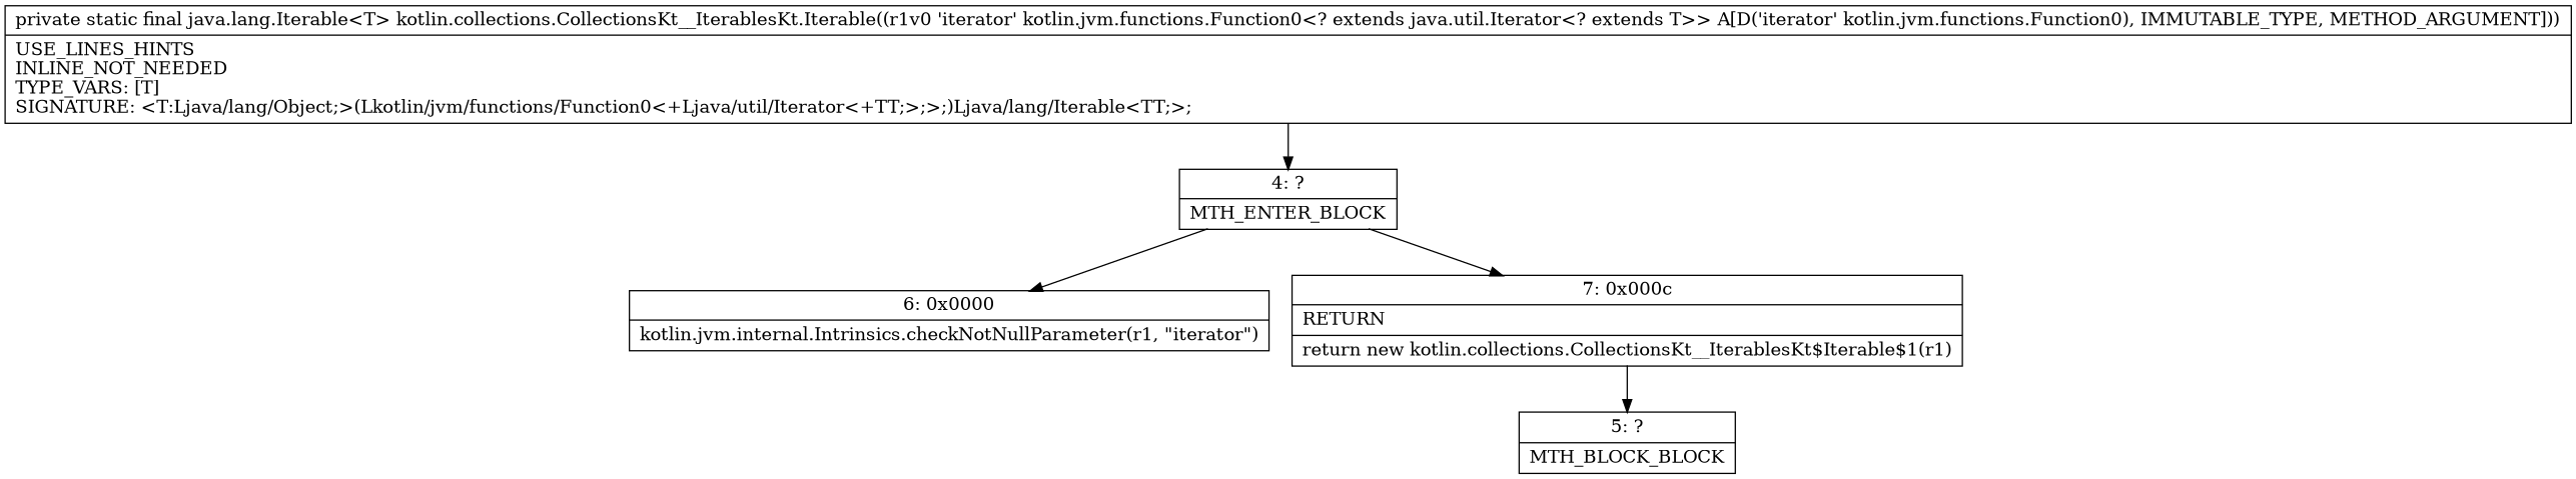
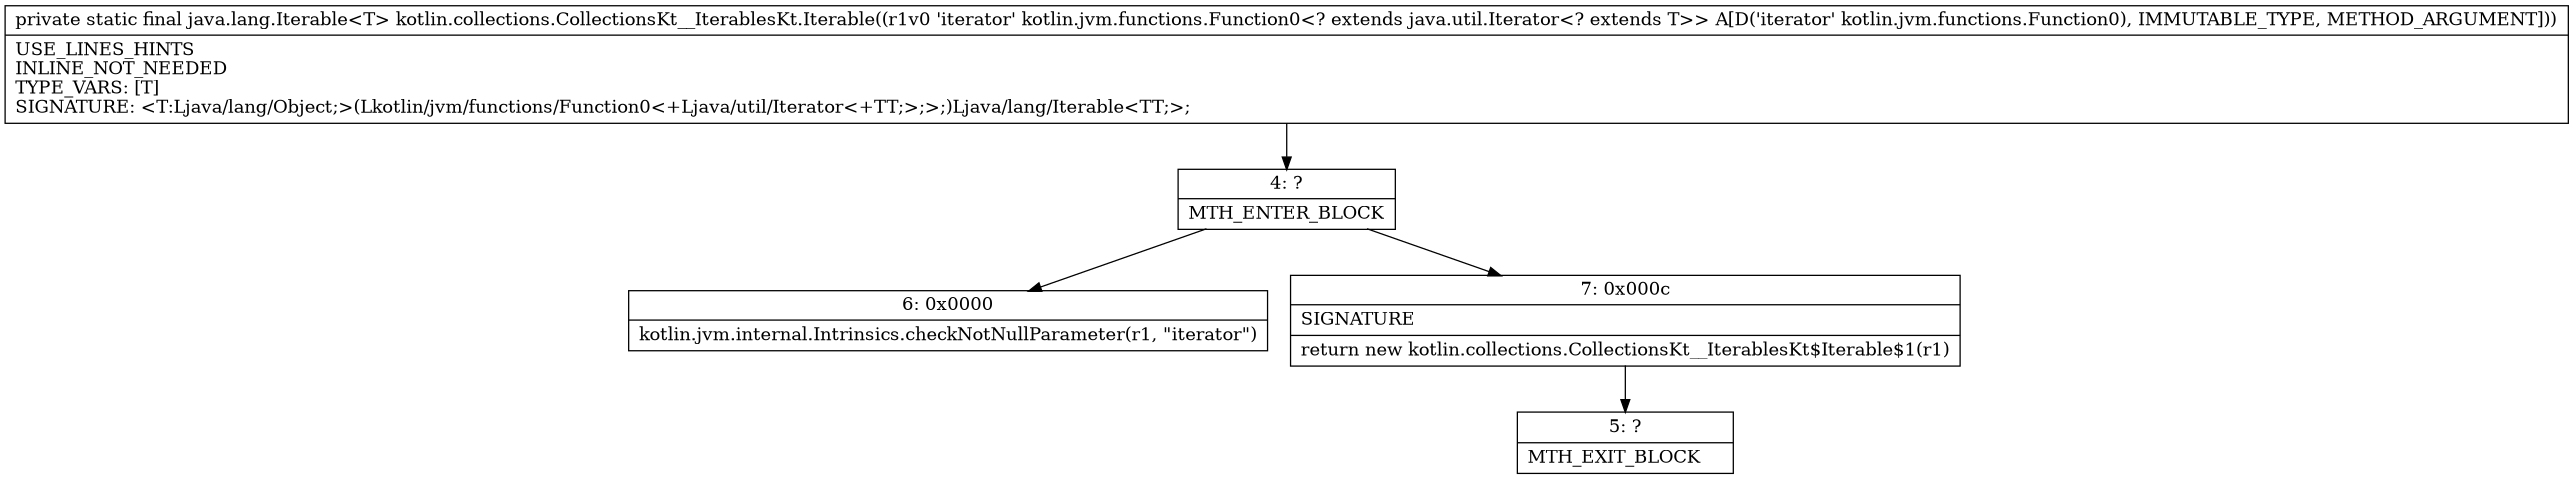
  digraph {
    node [shape=record]
    n1 [label="{4\:\ ?|MTH_ENTER_BLOCK\l}"]
    n2 [label="{6\:\ 0x0000|kotlin.jvm.internal.Intrinsics.checkNotNullParameter(r1, \"iterator\")\l}"]
-   n3 [label="{7\:\ 0x000c|RETURN\l|return new kotlin.collections.CollectionsKt__IterablesKt$Iterable$1(r1)\l}"]
-   n4 [label="{5\:\ ?|MTH_BLOCK_BLOCK\l}"]
+   n3 [label="{7\:\ 0x000c|SIGNATURE\l|return new kotlin.collections.CollectionsKt__IterablesKt$Iterable$1(r1)\l}"]
+   n4 [label="{5\:\ ?|MTH_EXIT_BLOCK\l}"]
    n5 [label="{private static final java.lang.Iterable\<T\> kotlin.collections.CollectionsKt__IterablesKt.Iterable((r1v0 'iterator' kotlin.jvm.functions.Function0\<? extends java.util.Iterator\<? extends T\>\> A[D('iterator' kotlin.jvm.functions.Function0), IMMUTABLE_TYPE, METHOD_ARGUMENT]))  | USE_LINES_HINTS\lINLINE_NOT_NEEDED\lTYPE_VARS: [T]\lSIGNATURE: \<T:Ljava\/lang\/Object;\>(Lkotlin\/jvm\/functions\/Function0\<+Ljava\/util\/Iterator\<+TT;\>;\>;)Ljava\/lang\/Iterable\<TT;\>;\l}"]
    n1 -> n2
    n1 -> n3
    n3 -> n4
    n5 -> n1
  }
